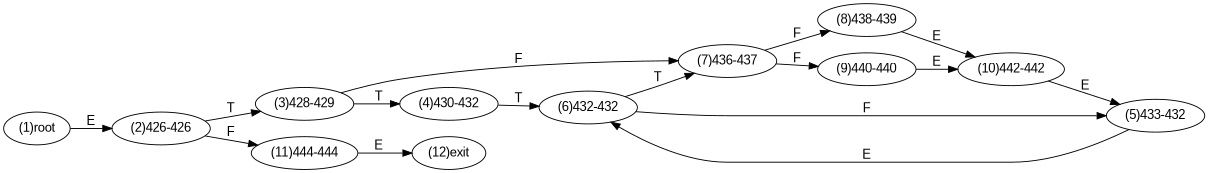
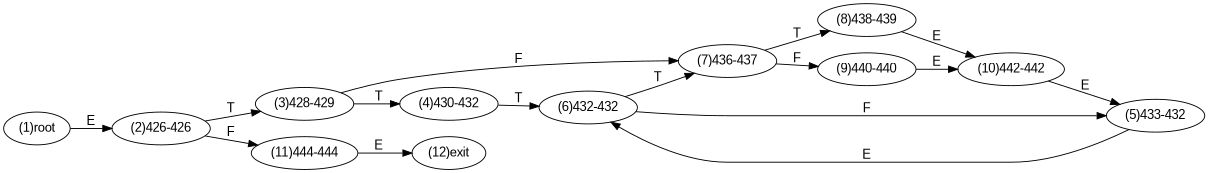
  digraph {
    fontname="Liberation Sans"
    rankdir=LR
    node [fontname="Liberation Sans"]
    edge [fontname="Liberation Sans"]
    n1 [label="(1)root"]
    n2 [label="(2)426-426"]
    n3 [label="(3)428-429"]
    n4 [label="(11)444-444"]
    n5 [label="(4)430-432"]
    n6 [label="(7)436-437"]
    n7 [label="(12)exit"]
    n8 [label="(6)432-432"]
    n9 [label="(8)438-439"]
    n10 [label="(9)440-440"]
    n11 [label="(5)433-432"]
    n12 [label="(10)442-442"]
    n1 -> n2 [label=E]
    n2 -> n3 [label=T]
    n2 -> n4 [label=F]
    n3 -> n5 [label=T]
    n3 -> n6 [label=F]
    n4 -> n7 [label=E]
    n5 -> n8 [label=T]
-   n6 -> n9 [label=F]
+   n6 -> n9 [label=T]
    n6 -> n10 [label=F]
    n8 -> n6 [label=T]
    n8 -> n11 [label=F]
    n9 -> n12 [label=E]
    n10 -> n12 [label=E]
    n11 -> n8 [label=E]
    n12 -> n11 [label=E]
  }
